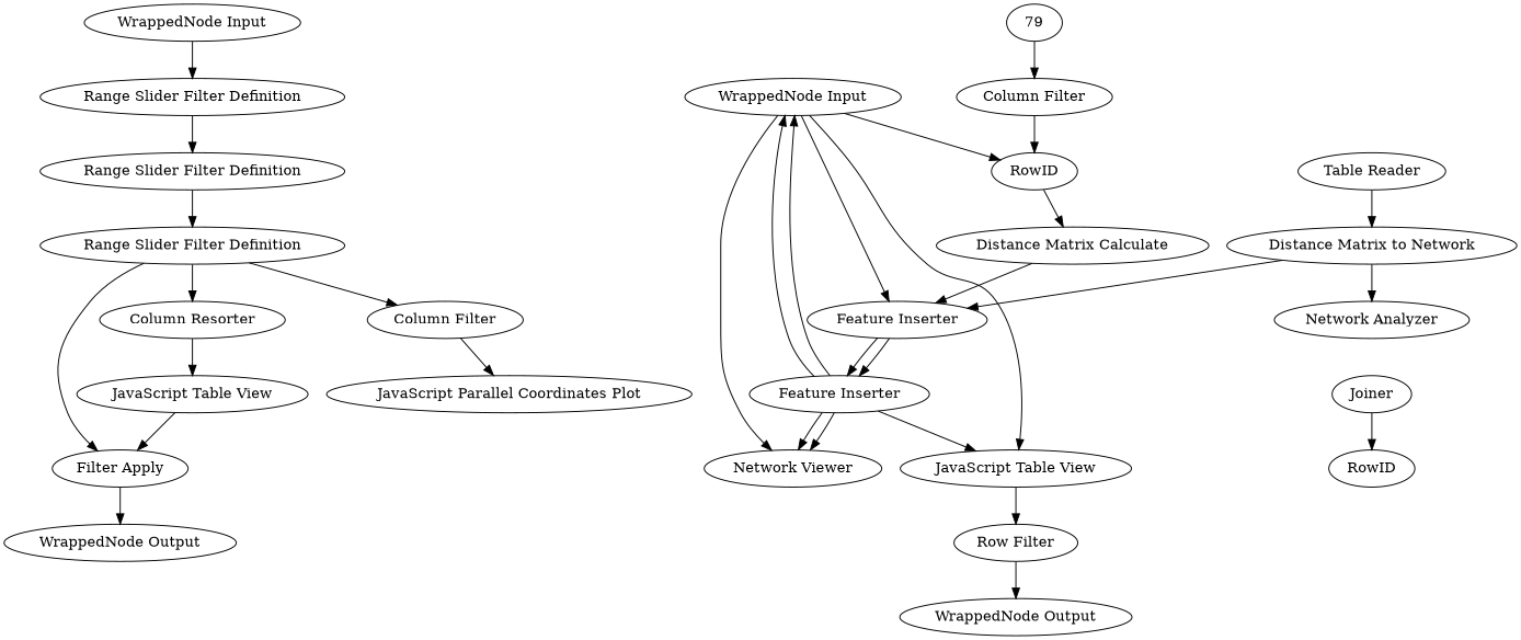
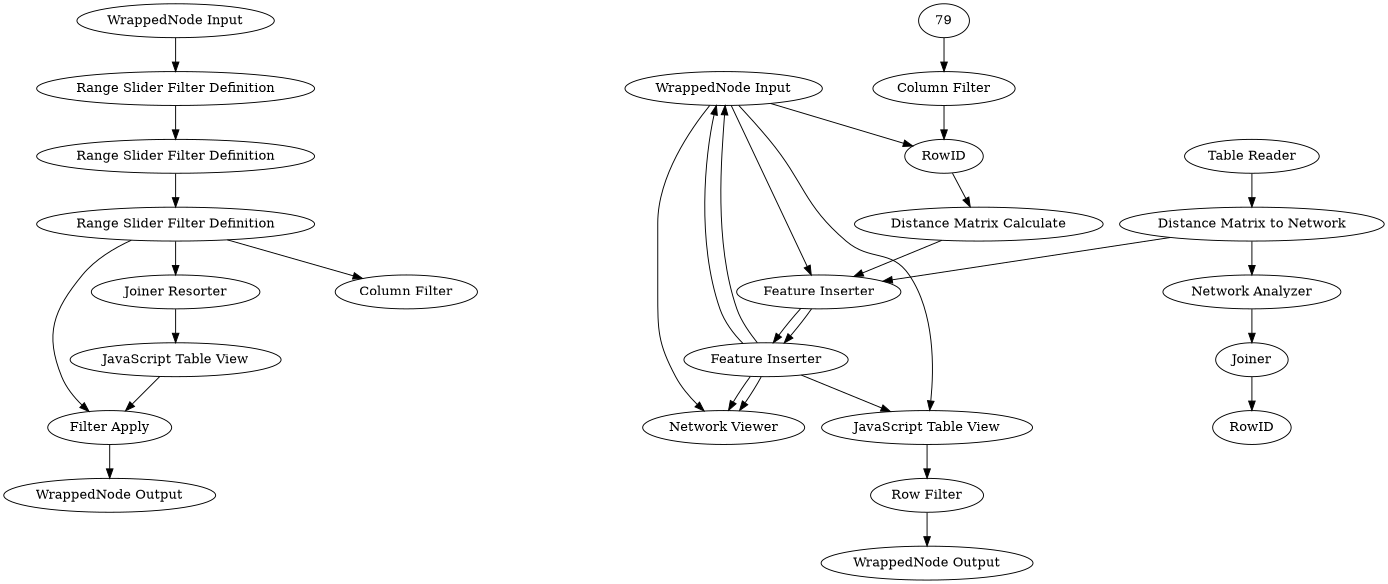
  digraph {
    fontname="DejaVu Serif"
    rankdir=TB
    node [fontname="DejaVu Serif"]
    edge [fontname="DejaVu Serif"]
-   n1 [label="JavaScript Parallel Coordinates Plot"]
    n2 [label="JavaScript Table View"]
    n3 [label="Filter Apply"]
    n4 [label="WrappedNode Output"]
    n5 [label="WrappedNode Input"]
    n6 [label="Range Slider Filter Definition"]
    n7 [label="Range Slider Filter Definition"]
-   n8 [label="Column Resorter"]
+   n8 [label="Joiner Resorter"]
    n9 [label="Range Slider Filter Definition"]
    n10 [label="Column Filter"]
    n11 [label="JavaScript Table View"]
    n12 [label="Row Filter"]
    n13 [label="WrappedNode Output"]
    n14 [label="WrappedNode Input"]
    n15 [label="Feature Inserter"]
    n16 [label="Network Viewer"]
    n17 [label=RowID]
    n18 [label="Feature Inserter"]
    n19 [label="Distance Matrix Calculate"]
    n20 [label=RowID]
    n21 [label="Distance Matrix to Network"]
    n22 [label="Network Analyzer"]
    n23 [label=Joiner]
    n24 [label="Column Filter"]
    n25 [label="Table Reader"]
    79
    n2 -> n3
    n3 -> n4
    n5 -> n6
    n6 -> n7
    n7 -> n9
    n8 -> n2
    n9 -> n3
    n9 -> n8
    n9 -> n10
-   n10 -> n1
    n11 -> n12
    n12 -> n13
    n14 -> n11
    n14 -> n15
    n14 -> n16
    n14 -> n17
    n15 -> n18
    n15 -> n18
    n17 -> n19
    n18 -> n11
    n18 -> n14
    n18 -> n14
    n18 -> n16
    n18 -> n16
    n19 -> n15
    n21 -> n15
    n21 -> n22
+   n22 -> n23
    n23 -> n20
    n24 -> n17
    n25 -> n21
    79 -> n24
  }
